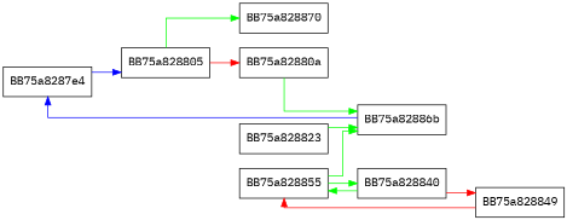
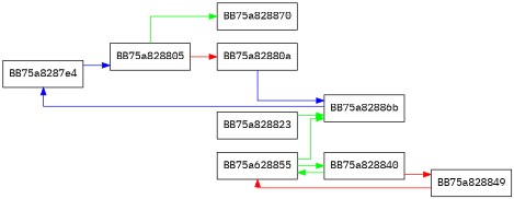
  digraph {
    fontname="IBM Plex Mono"
    rankdir=LR
    splines=ortho
    node [fontname="IBM Plex Mono" shape=box]
    edge [color=green fontname="IBM Plex Mono"]
    BB75a8287e4
    BB75a828805
    BB75a828870
    BB75a82880a
    BB75a82886b
    BB75a828823
    BB75a828840
-   BB75a828855
+   BB75a828855 [label=BB75a628855]
    BB75a828849
    BB75a8287e4 -> BB75a828805 [color=blue]
    BB75a828805 -> BB75a828870
    BB75a828805 -> BB75a82880a [color=red]
-   BB75a82880a -> BB75a82886b
+   BB75a82880a -> BB75a82886b [color=blue]
    BB75a82886b -> BB75a8287e4 [color=blue]
    BB75a828823 -> BB75a82886b
    BB75a828840 -> BB75a828855
    BB75a828840 -> BB75a828849 [color=red]
    BB75a828855 -> BB75a82886b
    BB75a828855 -> BB75a828840
    BB75a828849 -> BB75a828855 [color=red]
  }
